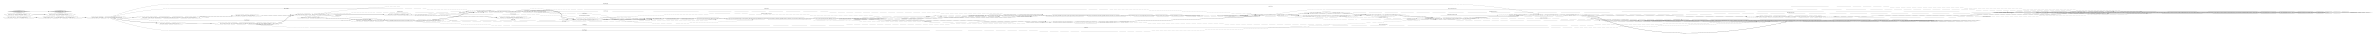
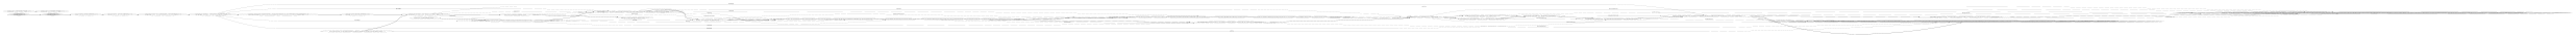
  digraph {
    fontname="Open Sans"
    rankdir=LR
    node [fillcolor=white fontname="Open Sans" shape=ellipse style=filled]
    edge [fontname="Open Sans" style=solid]
    n1 [label="rowIngestionMetersFactory = testUtils.getRowIngestionMetersFactory()@@@5@@@['1', '1', '1']"]
    n2 [label="final ObjectMapper objectMapper = testUtils.getTestObjectMapper()@@@6@@@['1', '1', '1']"]
    n3 [label="taskStorage = new MetadataTaskStorage(derbyConnector,new TaskStorageConfig(null),new DerbyMetadataStorageActionHandlerFactory(derbyConnector,derby.metadataTablesConfigSupplier().get(),objectMapper))@@@19@@@['1', '1', '1']"]
    n4 [label="metadataStorageCoordinator = new IndexerSQLMetadataStorageCoordinator(testUtils.getTestObjectMapper(),derby.metadataTablesConfigSupplier().get(),derbyConnector)@@@20@@@['1', '1', '1']"]
    n5 [label="final DataSegmentPusher dataSegmentPusher = new LocalDataSegmentPusher(dataSegmentPusherConfig,objectMapper)@@@46@@@['1', '1', '1']"]
    n6 [label="SegmentLoaderConfig segmentLoaderConfig = new SegmentLoaderConfig(){@Override public List<StorageLocationConfig> getLocations(){return new ArrayList<>()}}@@@47@@@['1', '1', '1']"]
-   n7 [label="objectMapper.registerModule(module)@@@8@@@['0', '0', '1']"]
    n8 [label="objectMapper.setInjectableValues(((InjectableValues.Std)objectMapper.getInjectableValues()).addValue(,new AWSCredentialsConfig()))@@@7@@@['1', '1', '0']"]
    n9 [label="final TaskConfig taskConfig = new TaskConfig(new File(directory,\"taskBaseDir\").getPath(),null,null,50000,null,true,null,null)@@@10@@@['0', '0', '1']"]
    n10 [fillcolor=lightgray label="toolboxFactory = new TaskToolboxFactory(taskConfig,taskActionClientFactory,emitter,dataSegmentPusher,new TestDataSegmentKiller(),null,null,new TestDataSegmentAnnouncer(),EasyMock.createNiceMock(),handoffNotifierFactory,null,Execs.directExecutor(),EasyMock.createMock(),new SegmentLoaderFactory(new SegmentLoaderLocalCacheManager(null,segmentLoaderConfig,testUtils.getTestObjectMapper())),testUtils.getTestObjectMapper(),testUtils.getTestIndexIO(),MapCache.create(1024),new CacheConfig(),new CachePopulatorStats(),testUtils.getTestIndexMergerV9(),EasyMock.createNiceMock(),EasyMock.createNiceMock(),new LookupNodeService(\"tier\"),new DataNodeService(\"tier\",1,ServerType.INDEXER_EXECUTOR,0),new TaskReportFileWriter(reportsFile))@@@53@@@['0', '0', '1']"]
    n11 [label="final TestDerbyConnector derbyConnector = derby.getConnector()@@@11@@@['1', '1', '1']"]
    n12 [fillcolor=lightgray label="toolboxFactory = new TaskToolboxFactory(taskConfig,taskActionClientFactory,emitter,dataSegmentPusher,new TestDataSegmentKiller(),null,null,new TestDataSegmentAnnouncer(),EasyMock.createNiceMock(),handoffNotifierFactory,null,Execs.directExecutor(),EasyMock.createMock(),new SegmentLoaderFactory(new SegmentLoaderLocalCacheManager(null,segmentLoaderConfig,testUtils.getTestObjectMapper())),testUtils.getTestObjectMapper(),testUtils.getTestIndexIO(),MapCache.create(1024),new CacheConfig(),new CachePopulatorStats(),testUtils.getTestIndexMergerV9(),EasyMock.createNiceMock(),EasyMock.createNiceMock(),new LookupNodeService(\"tier\"),new DataNodeService(\"tier\",1,ServerType.INDEXER_EXECUTOR,0),new TaskReportFileWriter(reportsFile))@@@54@@@['1', '1', '0']"]
    n13 [label="derbyConnector.createDataSourceTable()@@@12@@@['1', '1', '1']"]
    n14 [label="objectMapper.registerModule(module)@@@9@@@['1', '1', '0']"]
    n15 [label="final TaskActionClientFactory taskActionClientFactory = new LocalTaskActionClientFactory(taskStorage,taskActionToolbox,new TaskAuditLogConfig(false))@@@30@@@['0', '0', '1']"]
    n16 [label="final TaskActionToolbox taskActionToolbox = new TaskActionToolbox(taskLockbox,taskStorage,metadataStorageCoordinator,emitter,new SupervisorManager(null){@Override public boolean checkPointDataSourceMetadata(String supervisorId,@Nullable Integer taskGroupId,String baseSequenceName,@Nullable DataSourceMetadata previousDataSourceMetadata,@Nullable DataSourceMetadata currentDataSourceMetadata){log.info(\"Adding checkpoint hash to the set\")checkpointRequestsHash.add(Objects.hash(supervisorId,taskGroupId,previousDataSourceMetadata,currentDataSourceMetadata))return true}},new Counters())@@@22@@@['1', '1', '1']"]
    n17 [label="taskLockbox = new TaskLockbox(taskStorage)@@@21@@@['1', '1', '1']"]
    n18 [label="final SegmentHandoffNotifierFactory handoffNotifierFactory = null@@@31@@@['1', '1', '1']"]
    n19 [label="final TaskActionToolbox taskActionToolbox = new TaskActionToolbox(taskLockbox,taskStorage,metadataStorageCoordinator,emitter,new SupervisorManager(null){@Override public boolean checkPointDataSourceMetadata(String supervisorId,@Nullable Integer taskGroupId,String baseSequenceName,@Nullable DataSourceMetadata previousDataSourceMetadata,@Nullable DataSourceMetadata currentDataSourceMetadata){log.info(\"Adding checkpoint hash to the set\")checkpointRequestsHash.add(Objects.hash(supervisorId,taskGroupId,previousDataSourceMetadata,currentDataSourceMetadata))return true}})@@@23@@@['1', '1', '0']"]
    n20 [label="final LocalDataSegmentPusherConfig dataSegmentPusherConfig = new LocalDataSegmentPusherConfig()@@@44@@@['0', '0', '1']"]
    n21 [label="final SegmentHandoffNotifierFactory handoffNotifierFactory = null@@@32@@@['1', '1', '0']"]
    n22 [label="dataSegmentPusherConfig.storageDirectory = getSegmentDirectory()@@@45@@@['1', '1', '1']"]
    n23 [label="SegmentLoaderConfig segmentLoaderConfig = new SegmentLoaderConfig(){@Override public List<StorageLocationConfig> getLocations(){return new ArrayList<>()}}@@@48@@@['1', '1', '0']"]
    n24 [label="derbyConnector.createPendingSegmentsTable()@@@13@@@['1', '1', '1']"]
    n25 [label="derbyConnector.createAuditTable()@@@18@@@['1', '1', '1']"]
    n26 [label="derbyConnector.createConfigTable()@@@16@@@['1', '1', '1']"]
    n27 [label="final TestUtils testUtils = new TestUtils()@@@4@@@['1', '1', '1']"]
+   n28 [label="directory = tempFolder.newFolder()@@@3@@@['1', '1', '1']"]
    n29 [fillcolor=lightgray label="makeToolboxFactory['0', '1', '0']" shape=diamond]
    n30 [fillcolor=lightgray label="makeToolboxFactory['1', '0', '0']" shape=diamond]
    n31 [label="derbyConnector.createRulesTable()@@@15@@@['1', '1', '1']"]
    n1 -> n2 [style=bold]
    n2 -> n3 [label=objectMapper]
    n2 -> n4 [label=objectMapper]
    n2 -> n5 [label=objectMapper]
    n2 -> n6 [label=objectMapper]
-   n2 -> n7 [style=bold]
    n2 -> n8 [style=bold]
    n3 -> n4 [style=bold]
    n3 -> n15 [label=taskStorage]
    n3 -> n16 [label=taskStorage]
    n3 -> n17 [label=taskStorage]
    n4 -> n16 [label=metadataStorageCoordinator]
    n4 -> n16 [label=taskStorage]
    n4 -> n17 [style=bold]
    n4 -> n18 [label=taskStorage]
    n4 -> n19 [label=taskStorage]
    n5 -> n6 [style=bold]
    n5 -> n10 [label=dataSegmentPusher]
    n6 -> n10 [style=bold]
    n6 -> n10 [label=segmentLoaderConfig]
    n6 -> n12 [label=dataSegmentPusher]
    n6 -> n23 [style=bold]
-   n7 -> n9 [style=bold]
    n8 -> n14 [style=bold]
    n9 -> n10 [label=taskConfig]
    n9 -> n11 [style=bold]
    n11 -> n3 [label=derbyConnector]
    n11 -> n4 [label=derbyConnector]
    n11 -> n12 [label=taskConfig]
    n11 -> n13 [style=bold]
    n13 -> n4 [label=derbyConnector]
    n13 -> n17 [label=derbyConnector]
    n13 -> n24 [style=bold]
    n14 -> n11 [style=bold]
    n15 -> n10 [label=taskActionClientFactory]
    n15 -> n18 [style=bold]
    n16 -> n15 [label=taskActionToolbox]
    n16 -> n15 [style=bold]
    n16 -> n19 [style=bold]
    n16 -> n19 [label=taskLockbox]
    n17 -> n16 [style=bold]
    n17 -> n16 [label=taskLockbox]
    n17 -> n19 [label=metadataStorageCoordinator]
    n18 -> n10 [label=handoffNotifierFactory]
    n18 -> n12 [label=taskActionClientFactory]
    n18 -> n20 [style=bold]
    n18 -> n21 [style=bold]
    n19 -> n18 [style=bold]
    n19 -> n18 [label=taskActionToolbox]
    n20 -> n5 [label=dataSegmentPusherConfig]
    n20 -> n22 [style=bold]
    n21 -> n12 [label=handoffNotifierFactory]
    n21 -> n22 [style=bold]
    n22 -> n5 [style=bold]
    n22 -> n6 [label=dataSegmentPusherConfig]
    n23 -> n12 [label=segmentLoaderConfig]
    n23 -> n12 [style=bold]
    n25 -> n3 [style=bold]
    n27 -> n1 [style=bold]
+   n28 -> n27 [style=bold]
+   n29 -> n28 [style=bold]
    n30 -> n29 [style=bold]
    n31 -> n26 [style=bold]
  }
